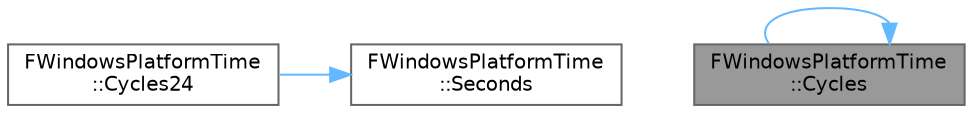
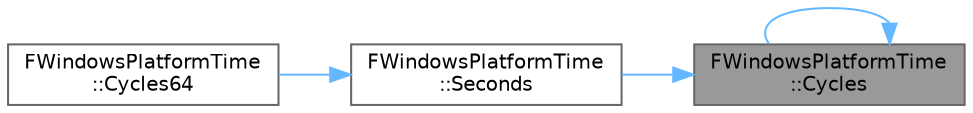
  digraph {
    rankdir=RL
    node [color=grey40 fillcolor=white fontname=Helvetica fontsize=10 shape=box style=filled]
    edge [color=steelblue1 dir=back fontname=Helvetica fontsize=10 labelfontname=Helvetica labelfontsize=10 style=solid]
    n1 [color=gray40 fillcolor=grey60 fontcolor=black height=0.2 label="FWindowsPlatformTime\l::Cycles" width=0.4]
    n2 [height=0.2 label="FWindowsPlatformTime\l::Seconds" width=0.4]
-   n3 [height=0.2 label="FWindowsPlatformTime\l::Cycles24" width=0.4]
+   n3 [height=0.2 label="FWindowsPlatformTime\l::Cycles64" width=0.4]
    n1 -> n1
+   n1 -> n2
    n2 -> n3
  }
